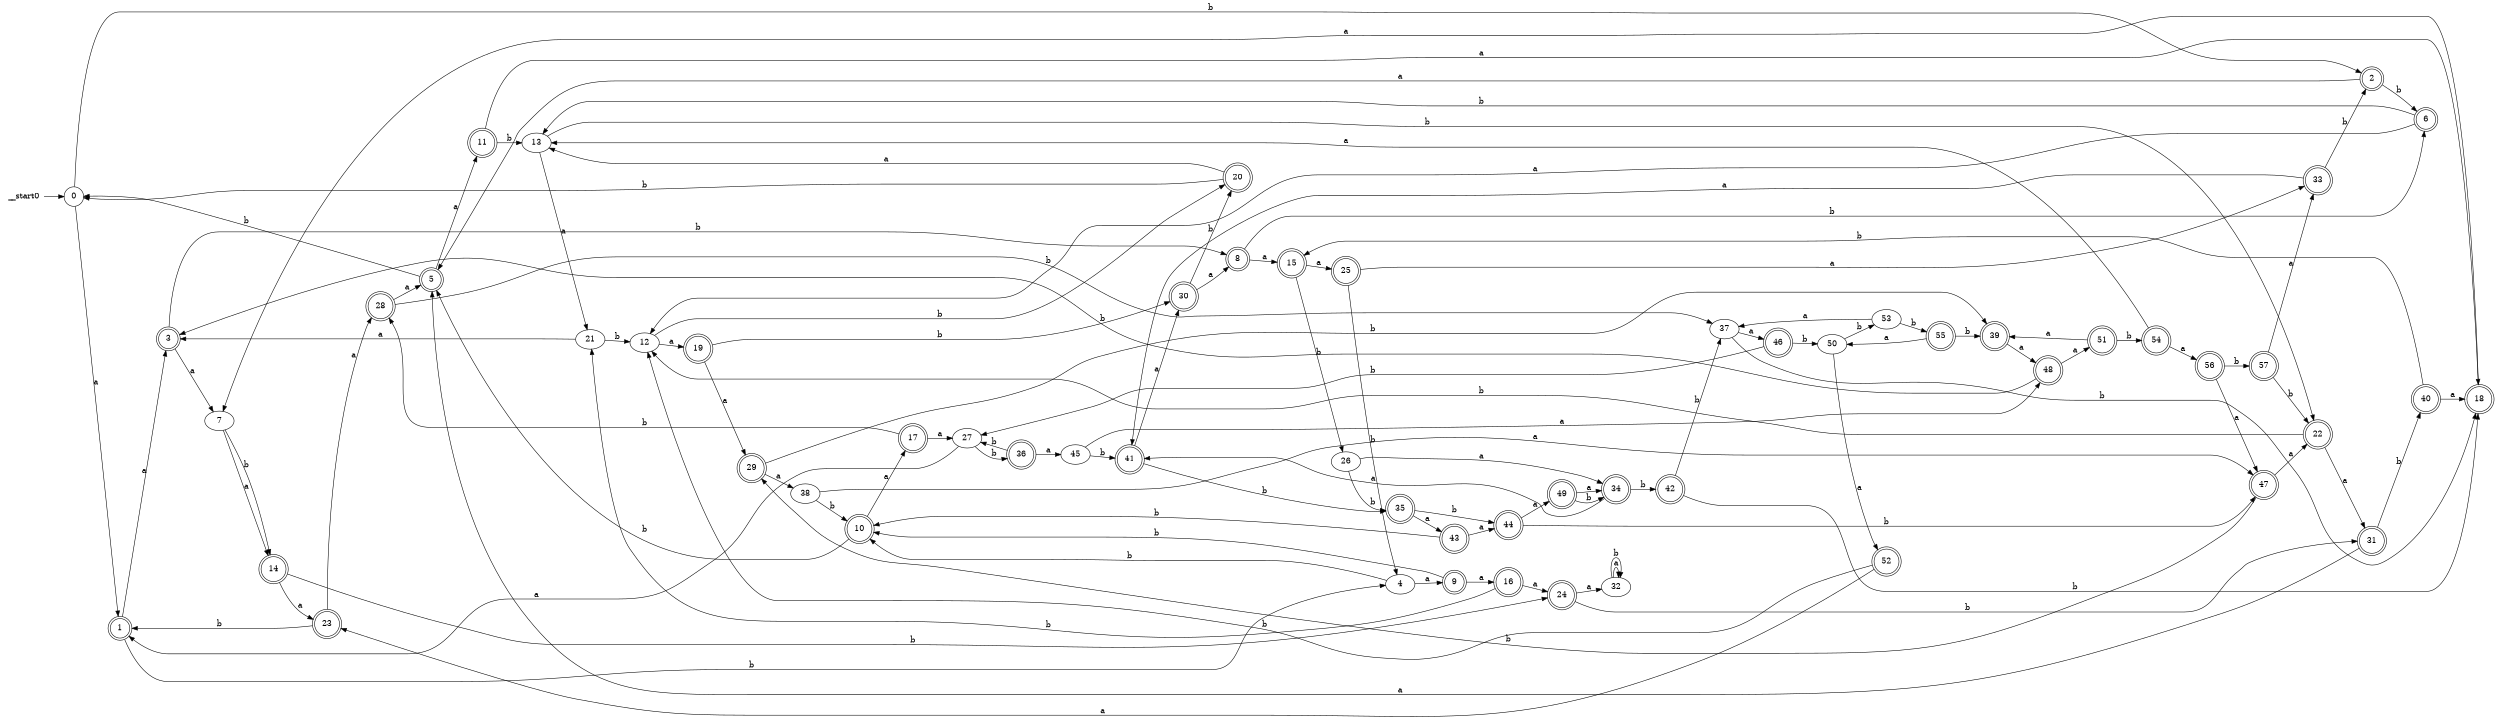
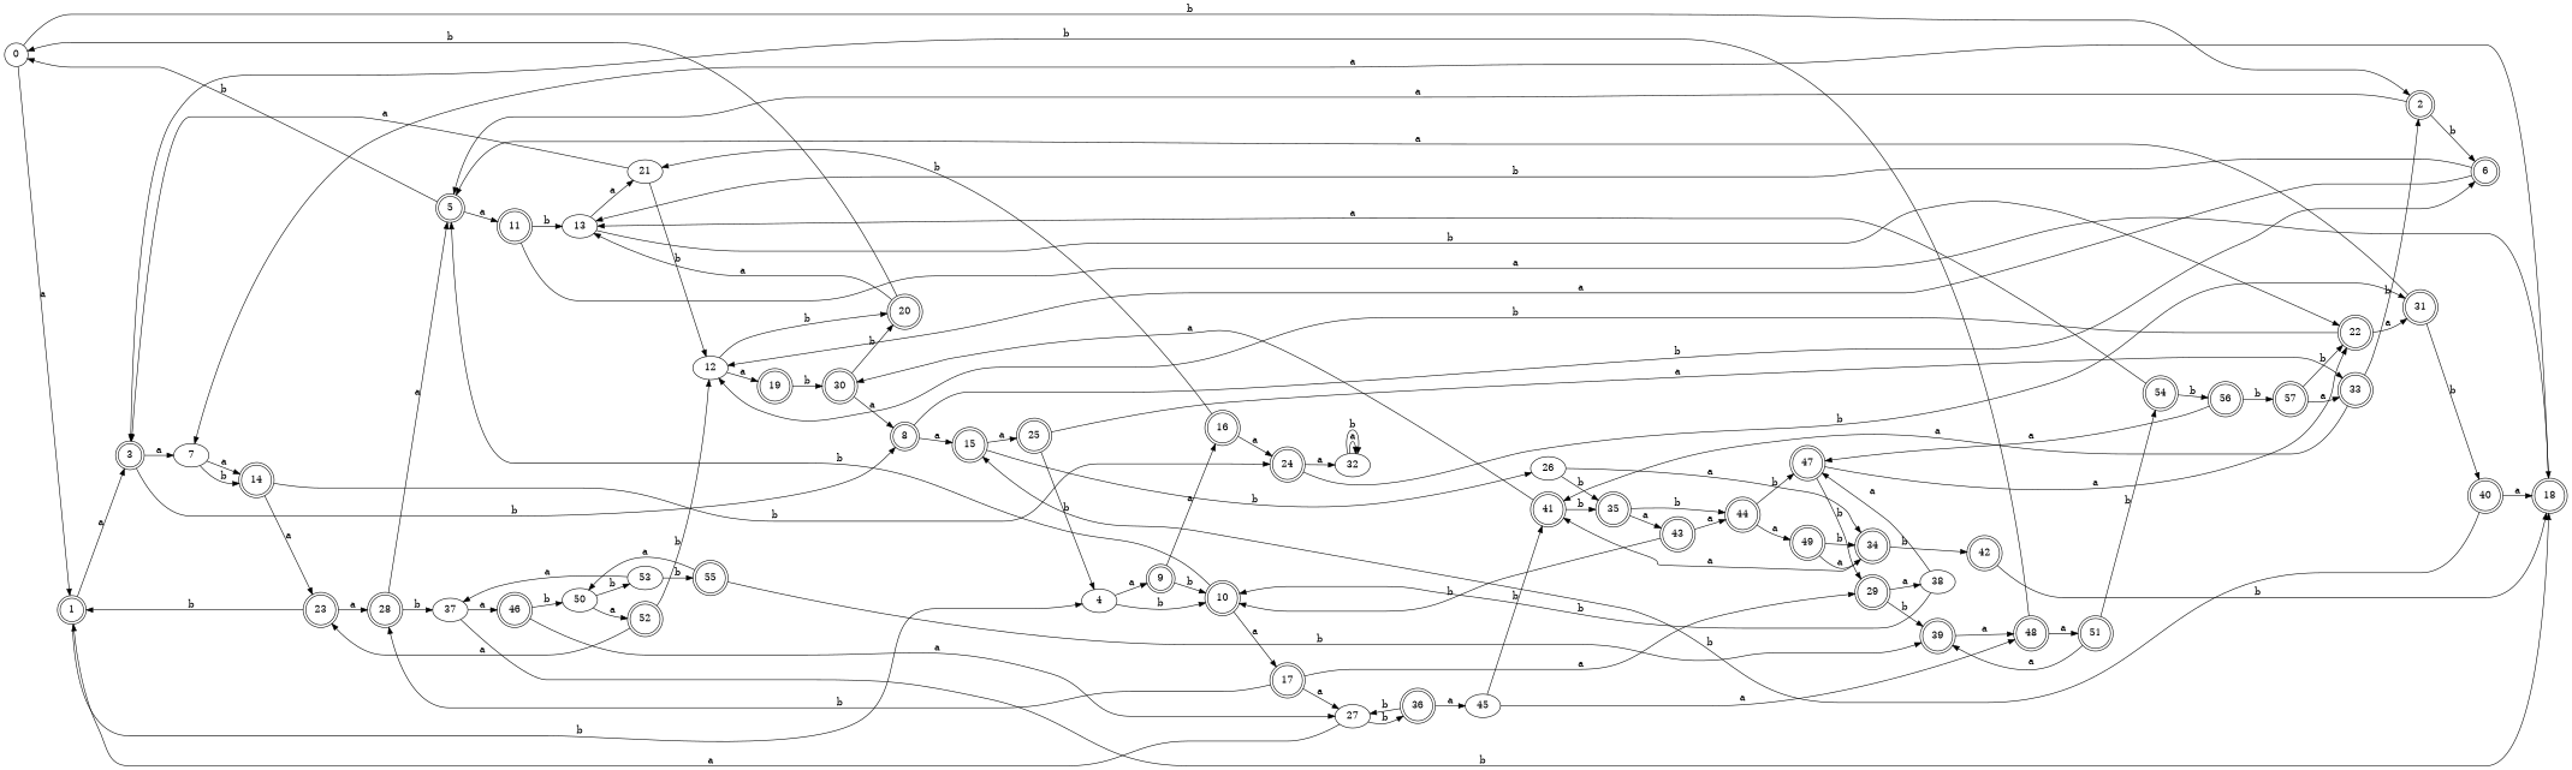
  digraph {
    fontname="DejaVu Serif"
    rankdir=LR
    node [fontname="DejaVu Serif" shape=doublecircle]
    edge [fontname="DejaVu Serif"]
-   __start0 [shape=none]
    0 [shape=circle]
    1
    2
    3
    4 [shape=""]
    5
    6
    7 [shape=""]
    8
    9
    10
    11
    12 [shape=""]
    13 [shape=""]
    14
    15
    16
    17
    18
    19
    20
    21 [shape=""]
    22
    23
    24
    25
    26 [shape=""]
    27 [shape=""]
    28
    29
    30
    31
    32 [shape=""]
    33
    34
    35
    36
    37 [shape=""]
    38 [shape=""]
    39
    40
    41
    42
    43
    44
    45 [shape=""]
    46
    47
    48
    49
    50 [shape=""]
    51
    52
    53 [shape=""]
    54
    55
    56
    57
-   __start0 -> 0
    0 -> 1 [label=a]
    0 -> 2 [label=b]
    1 -> 3 [label=a]
    1 -> 4 [label=b]
    2 -> 5 [label=a]
    2 -> 6 [label=b]
    3 -> 7 [label=a]
    3 -> 8 [label=b]
    4 -> 9 [label=a]
    4 -> 10 [label=b]
    5 -> 0 [label=b]
    5 -> 11 [label=a]
    6 -> 12 [label=a]
    6 -> 13 [label=b]
    7 -> 14 [label=a]
    7 -> 14 [label=b]
    8 -> 6 [label=b]
    8 -> 15 [label=a]
    9 -> 10 [label=b]
    9 -> 16 [label=a]
    10 -> 5 [label=b]
    10 -> 17 [label=a]
    11 -> 13 [label=b]
    11 -> 18 [label=a]
    12 -> 19 [label=a]
    12 -> 20 [label=b]
    13 -> 21 [label=a]
    13 -> 22 [label=b]
    14 -> 23 [label=a]
    14 -> 24 [label=b]
    15 -> 25 [label=a]
    15 -> 26 [label=b]
    16 -> 21 [label=b]
    16 -> 24 [label=a]
    17 -> 27 [label=a]
    17 -> 28 [label=b]
    18 -> 7 [label=a]
-   19 -> 29 [label=a]
+   17 -> 29 [label=a]
    19 -> 30 [label=b]
    20 -> 0 [label=b]
    20 -> 13 [label=a]
    21 -> 3 [label=a]
    21 -> 12 [label=b]
    22 -> 12 [label=b]
    22 -> 31 [label=a]
    23 -> 1 [label=b]
    23 -> 28 [label=a]
    24 -> 31 [label=b]
    24 -> 32 [label=a]
    25 -> 4 [label=b]
    25 -> 33 [label=a]
    26 -> 34 [label=a]
    26 -> 35 [label=b]
    27 -> 1 [label=a]
    27 -> 36 [label=b]
    28 -> 5 [label=a]
    28 -> 37 [label=b]
    29 -> 38 [label=a]
    29 -> 39 [label=b]
    30 -> 8 [label=a]
    30 -> 20 [label=b]
    31 -> 5 [label=a]
    31 -> 40 [label=b]
    32 -> 32 [label=a]
    32 -> 32 [label=b]
    33 -> 2 [label=b]
    33 -> 41 [label=a]
    34 -> 41 [label=a]
    34 -> 42 [label=b]
    35 -> 43 [label=a]
    35 -> 44 [label=b]
    36 -> 27 [label=b]
    36 -> 45 [label=a]
    37 -> 18 [label=b]
    37 -> 46 [label=a]
    38 -> 10 [label=b]
    38 -> 47 [label=a]
    39 -> 48 [label=a]
    40 -> 15 [label=b]
    40 -> 18 [label=a]
    41 -> 30 [label=a]
    41 -> 35 [label=b]
    42 -> 18 [label=b]
-   42 -> 37 [label=b]
    43 -> 10 [label=b]
    43 -> 44 [label=a]
    44 -> 47 [label=b]
    44 -> 49 [label=a]
    45 -> 41 [label=b]
    45 -> 48 [label=a]
-   46 -> 27 [label=b]
+   46 -> 27 [label=a]
    46 -> 50 [label=b]
    47 -> 22 [label=a]
    47 -> 29 [label=b]
    48 -> 3 [label=b]
    48 -> 51 [label=a]
    49 -> 34 [label=a]
    49 -> 34 [label=b]
    50 -> 52 [label=a]
    50 -> 53 [label=b]
    51 -> 39 [label=a]
    51 -> 54 [label=b]
    52 -> 12 [label=b]
    52 -> 23 [label=a]
    53 -> 37 [label=a]
    53 -> 55 [label=b]
    54 -> 13 [label=a]
-   54 -> 56 [label=a]
+   54 -> 56 [label=b]
    55 -> 39 [label=b]
    55 -> 50 [label=a]
    56 -> 47 [label=a]
    56 -> 57 [label=b]
    57 -> 22 [label=b]
    57 -> 33 [label=a]
  }
